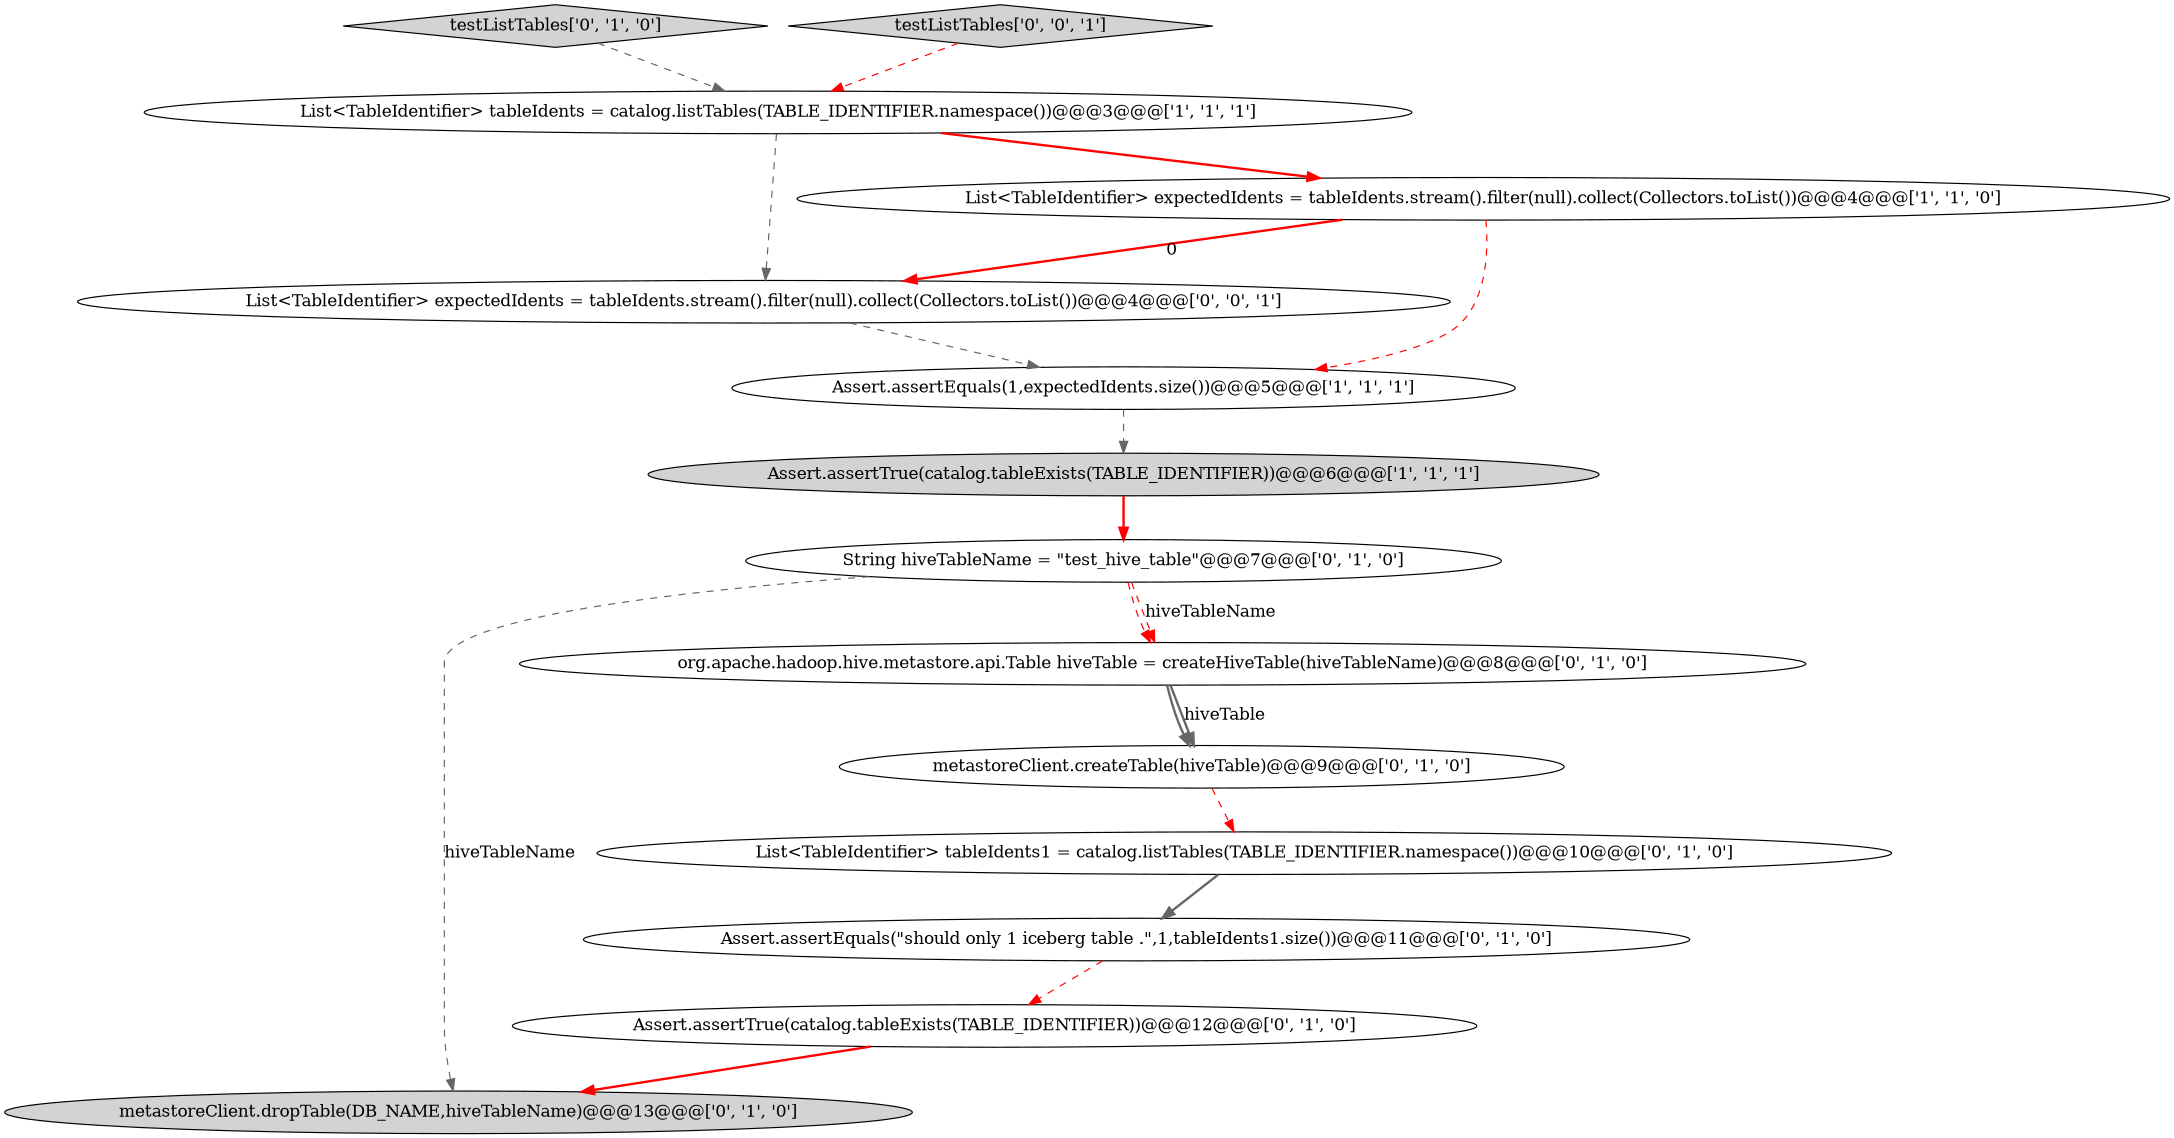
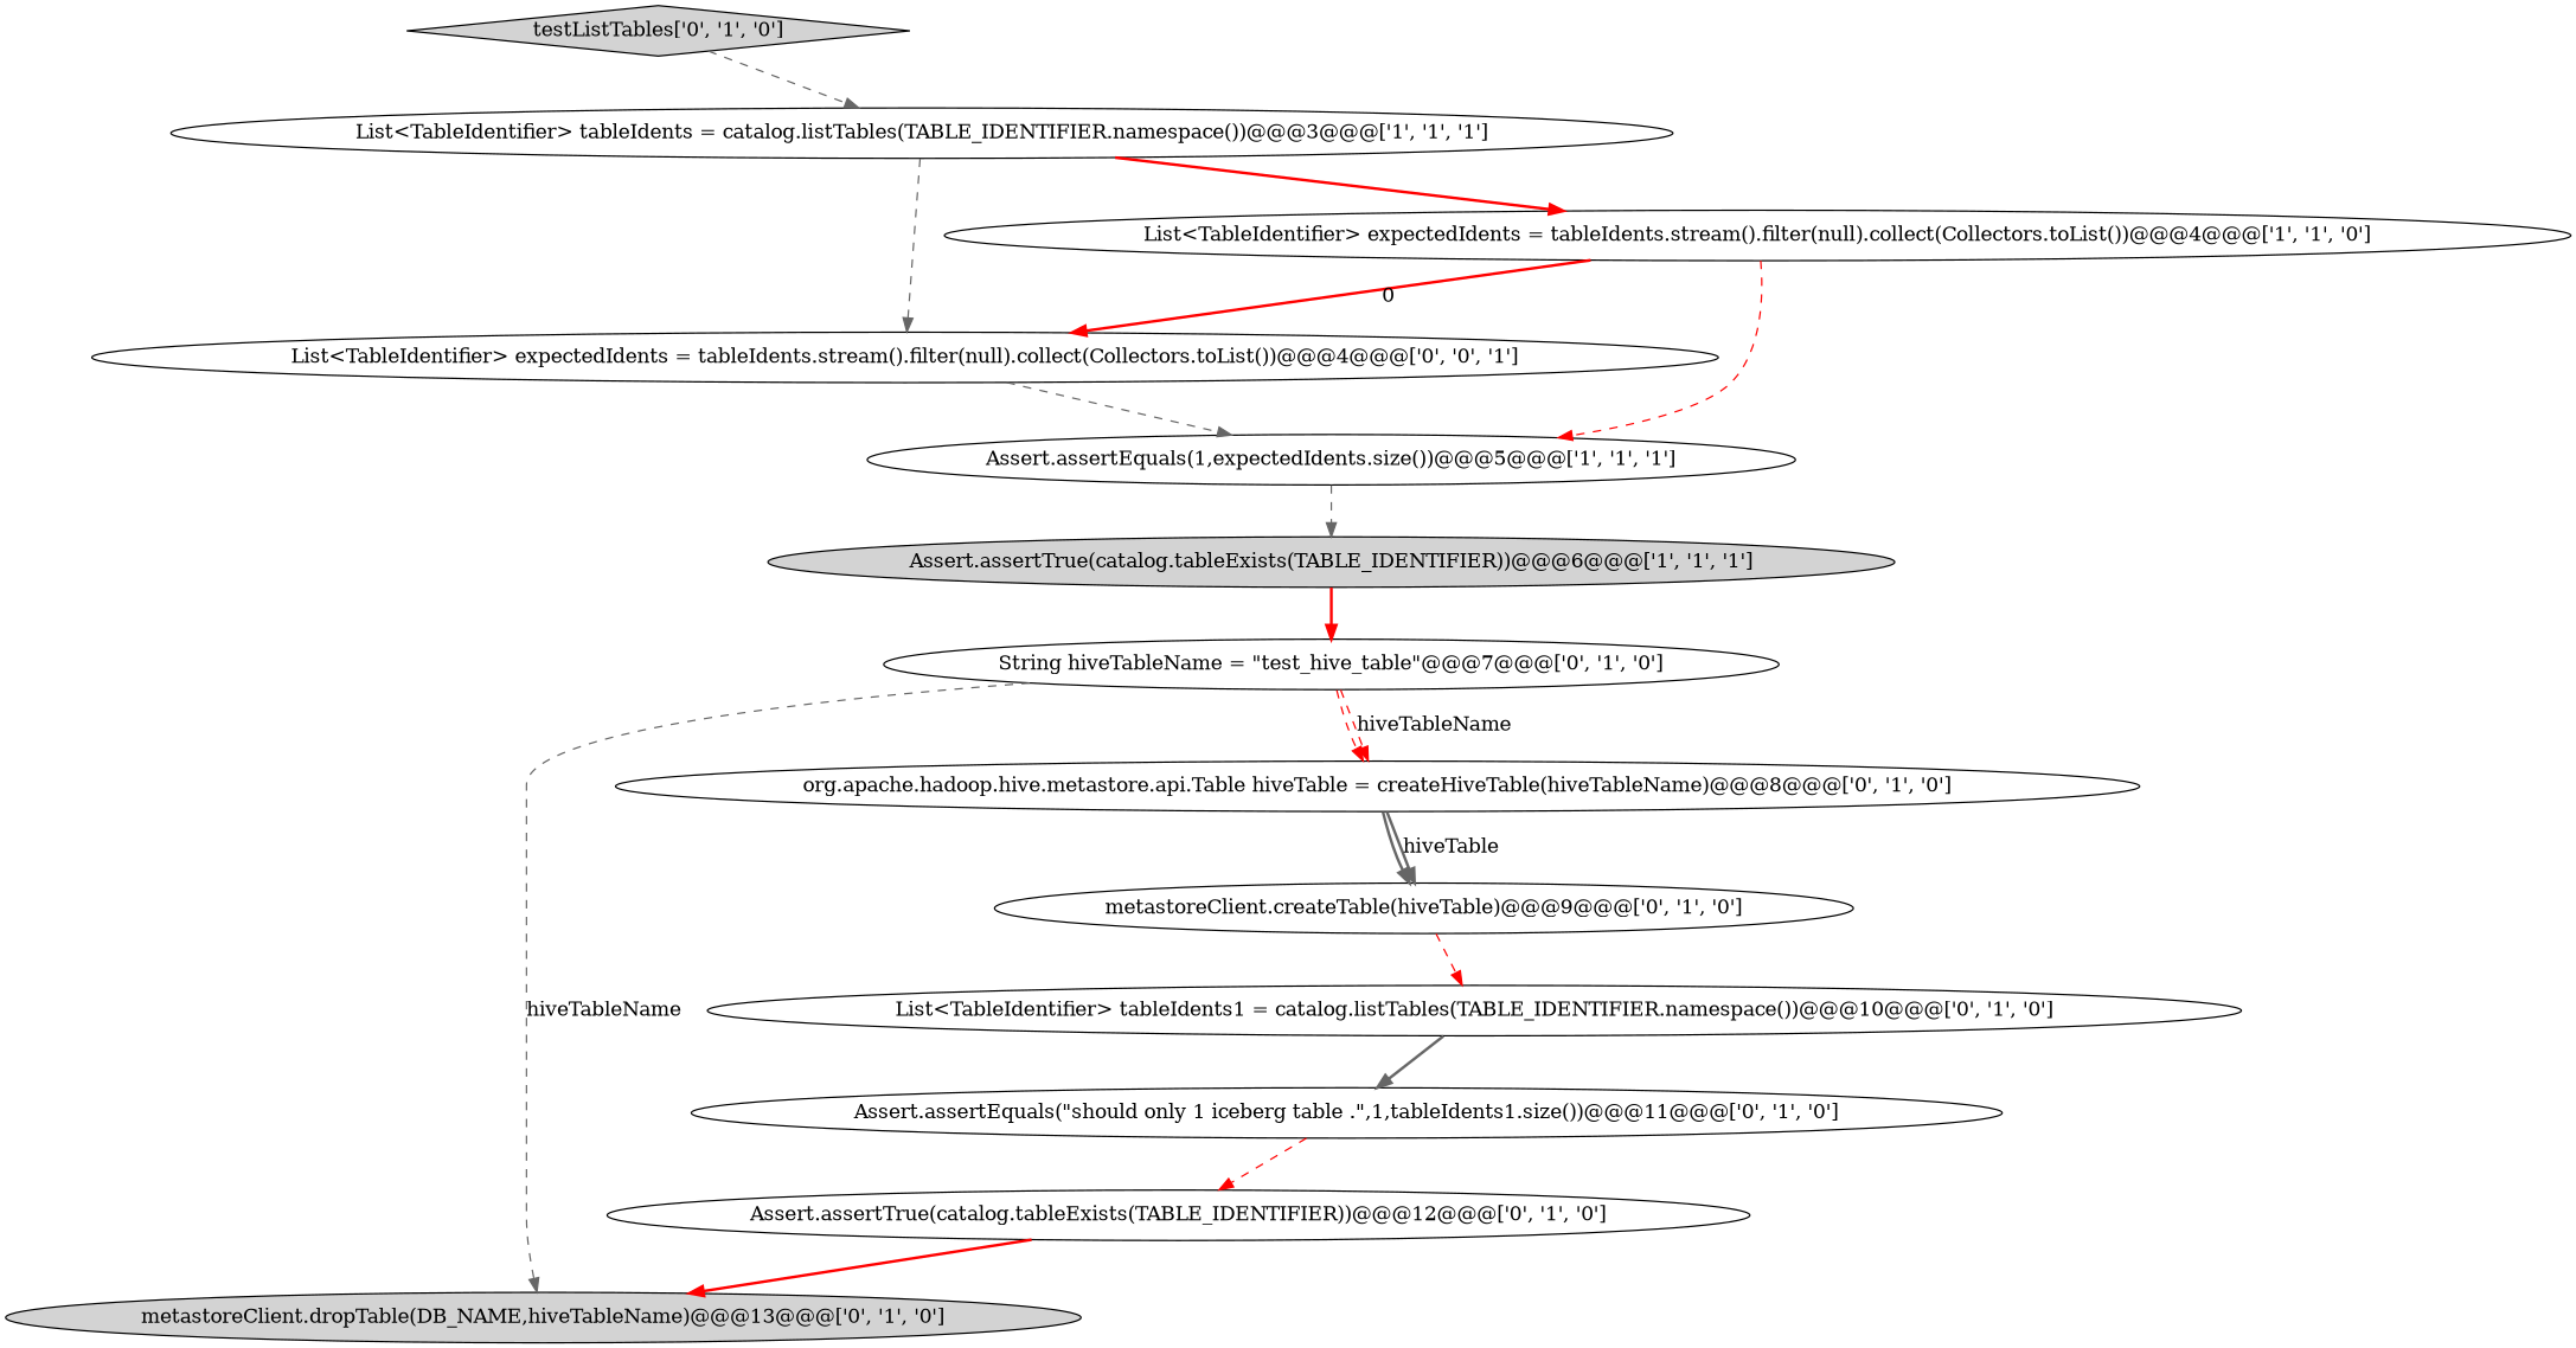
  digraph {
    node [fillcolor=white shape=ellipse style=filled]
    edge [color=red style=dashed]
    n1 [fillcolor=lightgray label="testListTables['0', '1', '0']" shape=diamond]
    n2 [label="List<TableIdentifier> tableIdents = catalog.listTables(TABLE_IDENTIFIER.namespace())@@@3@@@['1', '1', '1']"]
    n3 [label="List<TableIdentifier> expectedIdents = tableIdents.stream().filter(null).collect(Collectors.toList())@@@4@@@['0', '0', '1']"]
    n4 [label="List<TableIdentifier> expectedIdents = tableIdents.stream().filter(null).collect(Collectors.toList())@@@4@@@['1', '1', '0']"]
    n5 [label="Assert.assertEquals(1,expectedIdents.size())@@@5@@@['1', '1', '1']"]
    n6 [fillcolor=lightgray label="Assert.assertTrue(catalog.tableExists(TABLE_IDENTIFIER))@@@6@@@['1', '1', '1']"]
    n7 [label="String hiveTableName = \"test_hive_table\"@@@7@@@['0', '1', '0']"]
    n8 [fillcolor=lightgray label="metastoreClient.dropTable(DB_NAME,hiveTableName)@@@13@@@['0', '1', '0']"]
    n9 [label="Assert.assertEquals(\"should only 1 iceberg table .\",1,tableIdents1.size())@@@11@@@['0', '1', '0']"]
    n10 [label="Assert.assertTrue(catalog.tableExists(TABLE_IDENTIFIER))@@@12@@@['0', '1', '0']"]
    n11 [label="org.apache.hadoop.hive.metastore.api.Table hiveTable = createHiveTable(hiveTableName)@@@8@@@['0', '1', '0']"]
-   n12 [fillcolor=lightgray label="testListTables['0', '0', '1']" shape=diamond]
    n13 [label="List<TableIdentifier> tableIdents1 = catalog.listTables(TABLE_IDENTIFIER.namespace())@@@10@@@['0', '1', '0']"]
    n14 [label="metastoreClient.createTable(hiveTable)@@@9@@@['0', '1', '0']"]
    n1 -> n2 [color=gray40]
    n2 -> n3 [color=gray40]
    n2 -> n4 [style=bold]
    n3 -> n5 [color=gray40]
    n4 -> n3 [label=0 style=bold]
    n4 -> n5
    n5 -> n6 [color=gray40]
    n6 -> n7 [style=bold]
    n7 -> n8 [color=gray40 label=hiveTableName]
    n7 -> n11
    n7 -> n11 [label=hiveTableName]
    n9 -> n10
    n10 -> n8 [style=bold]
    n11 -> n14 [color=gray40 style=bold]
    n11 -> n14 [color=gray40 label=hiveTable style=bold]
-   n12 -> n2
    n13 -> n9 [color=gray40 style=bold]
    n14 -> n13
  }
